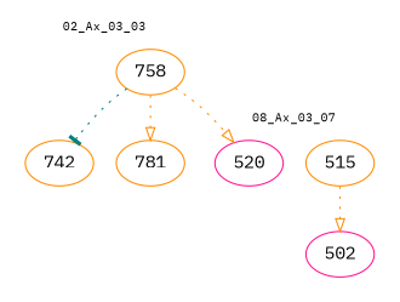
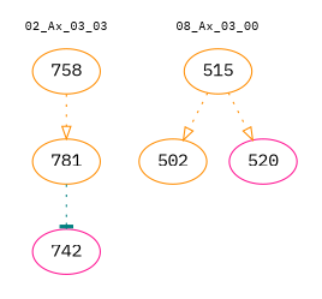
  digraph {
    fontname="IBM Plex Mono"
    node [color=darkorange fontname="IBM Plex Mono"]
    edge [arrowhead=onormal color=darkorange fontname="IBM Plex Mono" style=dotted]
    n1 [label=758]
-   n2 [label=742]
+   n2 [color=deeppink label=742]
    n3 [label=781]
    n4 [label=515]
-   n5 [color=deeppink label=502]
+   n5 [label=502]
    n6 [color=deeppink label=520]
    subgraph cluster_1 {
      color=white
      fontsize=10
      label="02_Ax_03_03"
      n1
      n2
      n3
    }
    subgraph cluster_2 {
      color=white
      fontsize=10
-     label="08_Ax_03_07"
+     label="08_Ax_03_00"
      n4
      n5
      n6
    }
-   n1 -> n2 [arrowhead=tee color=teal]
+   n3 -> n2 [arrowhead=tee color=teal]
    n1 -> n3
    n4 -> n5
-   n1 -> n6
+   n4 -> n6
  }
